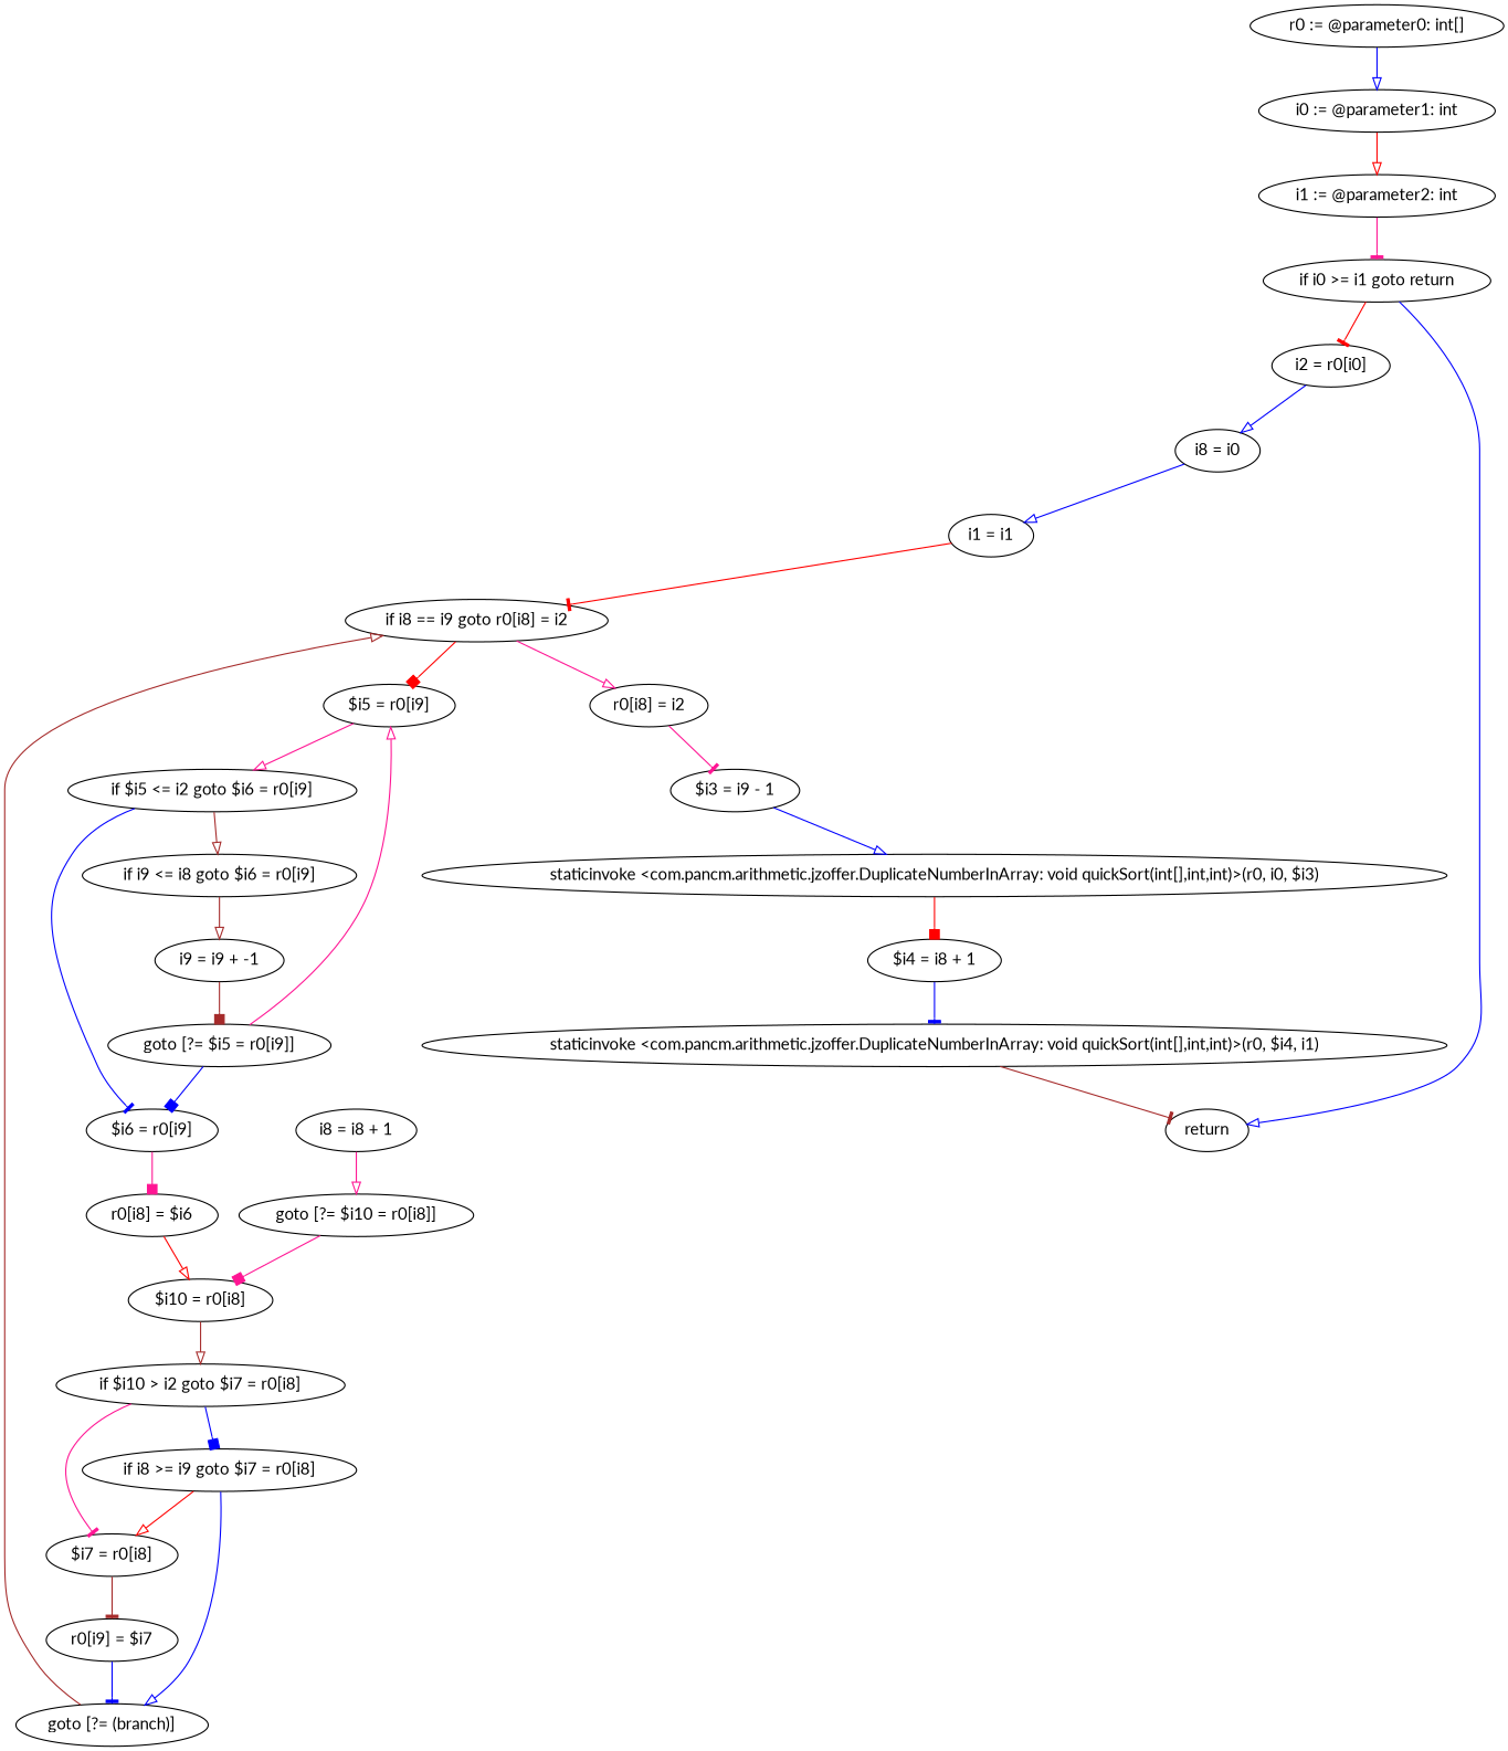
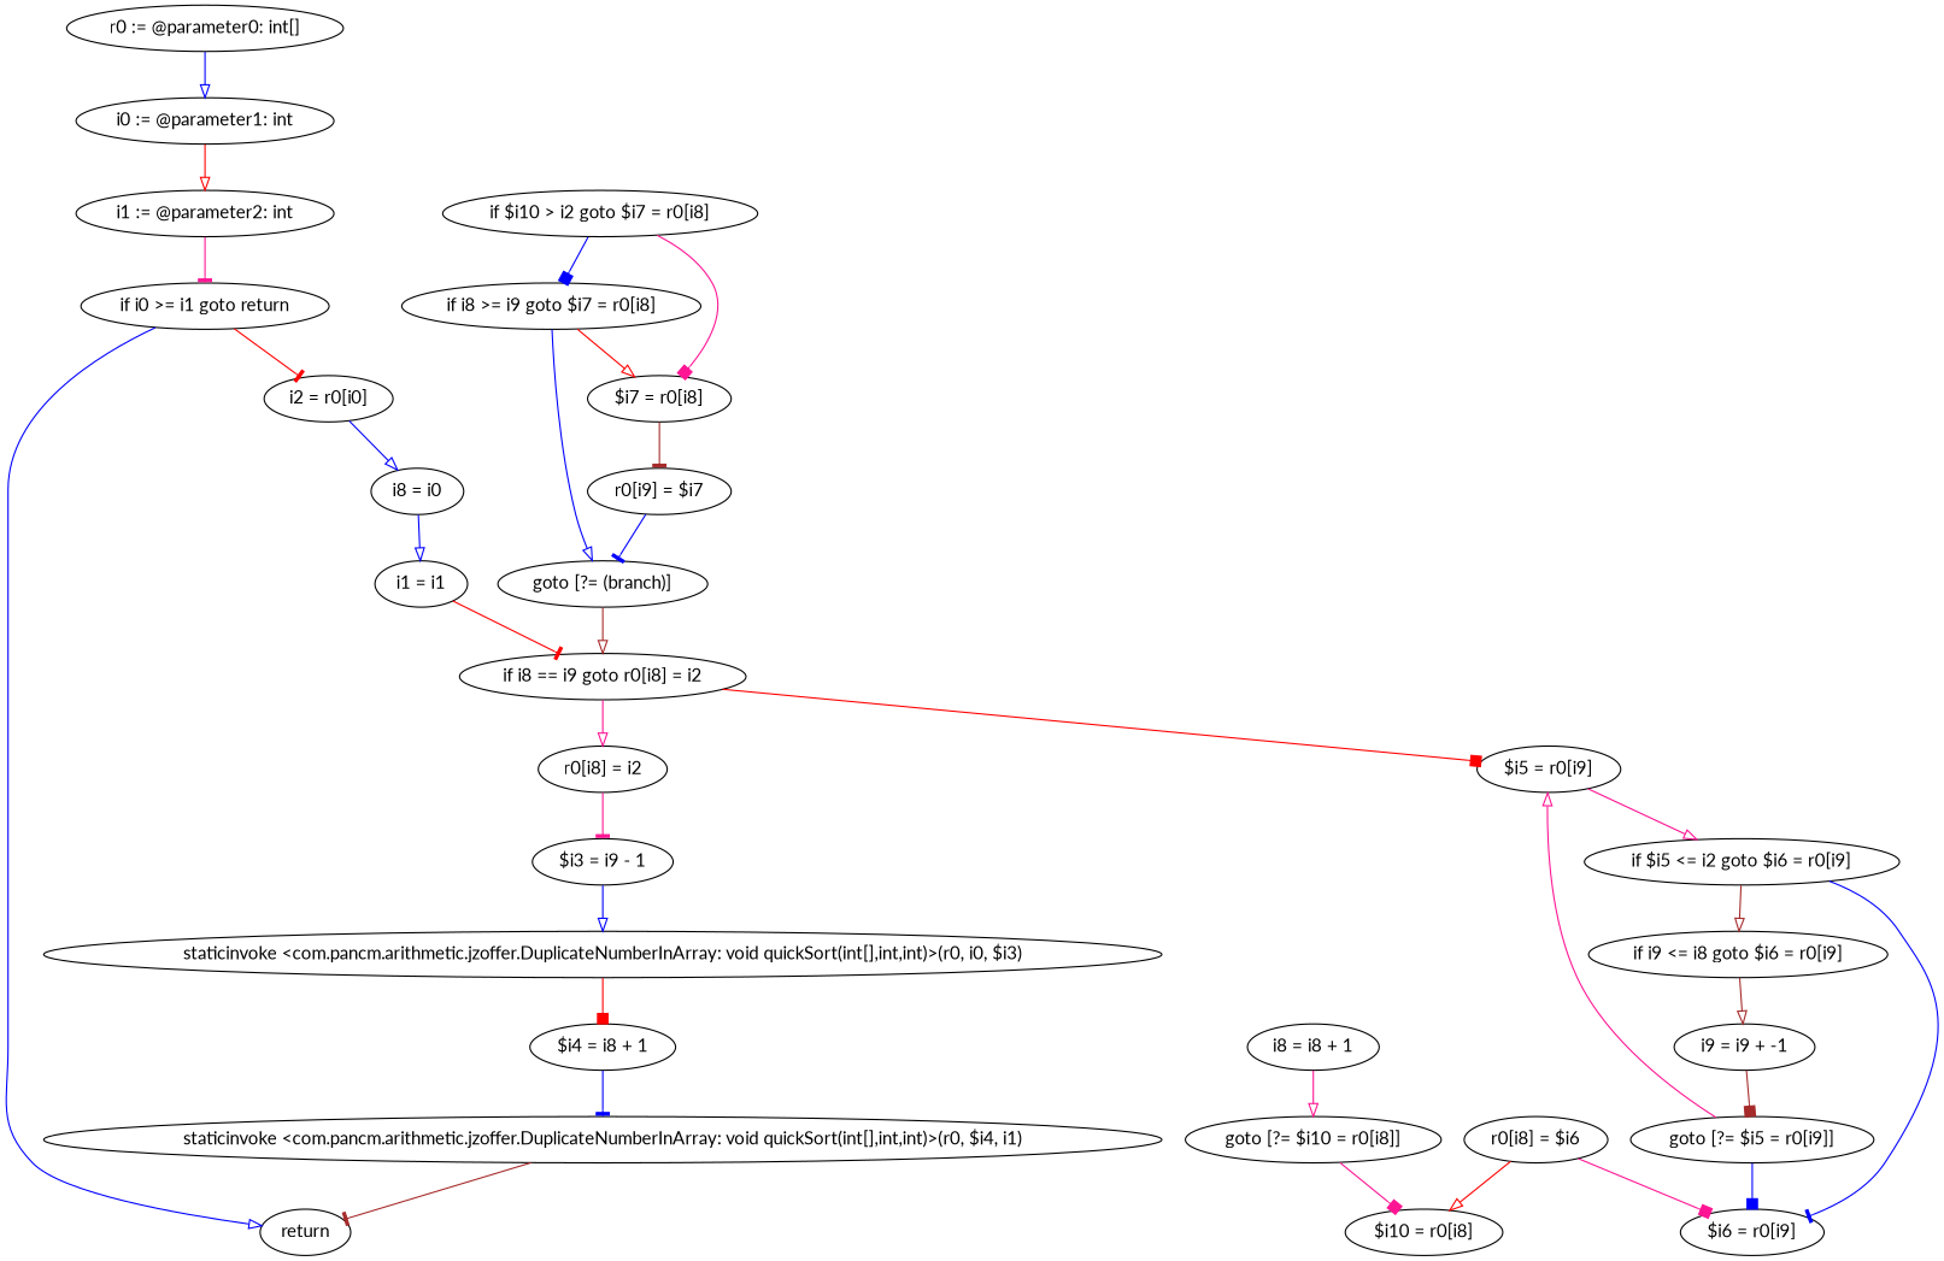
  digraph {
    fontname=Lato
    node [fontname=Lato]
    edge [arrowhead=onormal color=blue fontname=Lato]
    "r0 := @parameter0: int[]"
    "i0 := @parameter1: int"
    "i1 := @parameter2: int"
    "if i0 >= i1 goto return"
    "i2 = r0[i0]"
    return
    "i8 = i0"
    n8 [label="i1 = i1"]
    "if i8 == i9 goto r0[i8] = i2"
    "$i5 = r0[i9]"
    "r0[i8] = i2"
    "if $i5 <= i2 goto $i6 = r0[i9]"
    "$i3 = i9 - 1"
    "if i9 <= i8 goto $i6 = r0[i9]"
    "$i6 = r0[i9]"
    "i9 = i9 + -1"
    "r0[i8] = $i6"
    "goto [?= $i5 = r0[i9]]"
    "$i10 = r0[i8]"
    "if $i10 > i2 goto $i7 = r0[i8]"
    "if i8 >= i9 goto $i7 = r0[i8]"
    "$i7 = r0[i8]"
    "goto [?= (branch)]"
    "r0[i9] = $i7"
    "i8 = i8 + 1"
    "goto [?= $i10 = r0[i8]]"
    "staticinvoke <com.pancm.arithmetic.jzoffer.DuplicateNumberInArray: void quickSort(int[],int,int)>(r0, i0, $i3)"
    "$i4 = i8 + 1"
    "staticinvoke <com.pancm.arithmetic.jzoffer.DuplicateNumberInArray: void quickSort(int[],int,int)>(r0, $i4, i1)"
    "r0 := @parameter0: int[]" -> "i0 := @parameter1: int"
    "i0 := @parameter1: int" -> "i1 := @parameter2: int" [color=red]
    "i1 := @parameter2: int" -> "if i0 >= i1 goto return" [arrowhead=tee color=deeppink]
    "if i0 >= i1 goto return" -> "i2 = r0[i0]" [arrowhead=tee color=red]
    "if i0 >= i1 goto return" -> return
    "i2 = r0[i0]" -> "i8 = i0"
    "i8 = i0" -> n8
    n8 -> "if i8 == i9 goto r0[i8] = i2" [arrowhead=tee color=red]
    "if i8 == i9 goto r0[i8] = i2" -> "$i5 = r0[i9]" [arrowhead=box color=red]
    "if i8 == i9 goto r0[i8] = i2" -> "r0[i8] = i2" [color=deeppink]
    "$i5 = r0[i9]" -> "if $i5 <= i2 goto $i6 = r0[i9]" [color=deeppink]
    "r0[i8] = i2" -> "$i3 = i9 - 1" [arrowhead=tee color=deeppink]
    "if $i5 <= i2 goto $i6 = r0[i9]" -> "if i9 <= i8 goto $i6 = r0[i9]" [color=brown]
    "if $i5 <= i2 goto $i6 = r0[i9]" -> "$i6 = r0[i9]" [arrowhead=tee]
    "$i3 = i9 - 1" -> "staticinvoke <com.pancm.arithmetic.jzoffer.DuplicateNumberInArray: void quickSort(int[],int,int)>(r0, i0, $i3)"
    "if i9 <= i8 goto $i6 = r0[i9]" -> "i9 = i9 + -1" [color=brown]
-   "$i6 = r0[i9]" -> "r0[i8] = $i6" [arrowhead=box color=deeppink]
+   "r0[i8] = $i6" -> "$i6 = r0[i9]" [arrowhead=box color=deeppink]
    "i9 = i9 + -1" -> "goto [?= $i5 = r0[i9]]" [arrowhead=box color=brown]
    "r0[i8] = $i6" -> "$i10 = r0[i8]" [color=red]
    "goto [?= $i5 = r0[i9]]" -> "$i5 = r0[i9]" [color=deeppink]
    "goto [?= $i5 = r0[i9]]" -> "$i6 = r0[i9]" [arrowhead=box]
-   "$i10 = r0[i8]" -> "if $i10 > i2 goto $i7 = r0[i8]" [color=brown]
    "if $i10 > i2 goto $i7 = r0[i8]" -> "if i8 >= i9 goto $i7 = r0[i8]" [arrowhead=box]
-   "if $i10 > i2 goto $i7 = r0[i8]" -> "$i7 = r0[i8]" [arrowhead=tee color=deeppink]
+   "if $i10 > i2 goto $i7 = r0[i8]" -> "$i7 = r0[i8]" [arrowhead=box color=deeppink]
    "if i8 >= i9 goto $i7 = r0[i8]" -> "$i7 = r0[i8]" [color=red]
    "if i8 >= i9 goto $i7 = r0[i8]" -> "goto [?= (branch)]"
    "$i7 = r0[i8]" -> "r0[i9] = $i7" [arrowhead=tee color=brown]
    "goto [?= (branch)]" -> "if i8 == i9 goto r0[i8] = i2" [color=brown]
    "r0[i9] = $i7" -> "goto [?= (branch)]" [arrowhead=tee]
    "i8 = i8 + 1" -> "goto [?= $i10 = r0[i8]]" [color=deeppink]
    "goto [?= $i10 = r0[i8]]" -> "$i10 = r0[i8]" [arrowhead=box color=deeppink]
    "staticinvoke <com.pancm.arithmetic.jzoffer.DuplicateNumberInArray: void quickSort(int[],int,int)>(r0, i0, $i3)" -> "$i4 = i8 + 1" [arrowhead=box color=red]
    "$i4 = i8 + 1" -> "staticinvoke <com.pancm.arithmetic.jzoffer.DuplicateNumberInArray: void quickSort(int[],int,int)>(r0, $i4, i1)" [arrowhead=tee]
    "staticinvoke <com.pancm.arithmetic.jzoffer.DuplicateNumberInArray: void quickSort(int[],int,int)>(r0, $i4, i1)" -> return [arrowhead=tee color=brown]
  }
